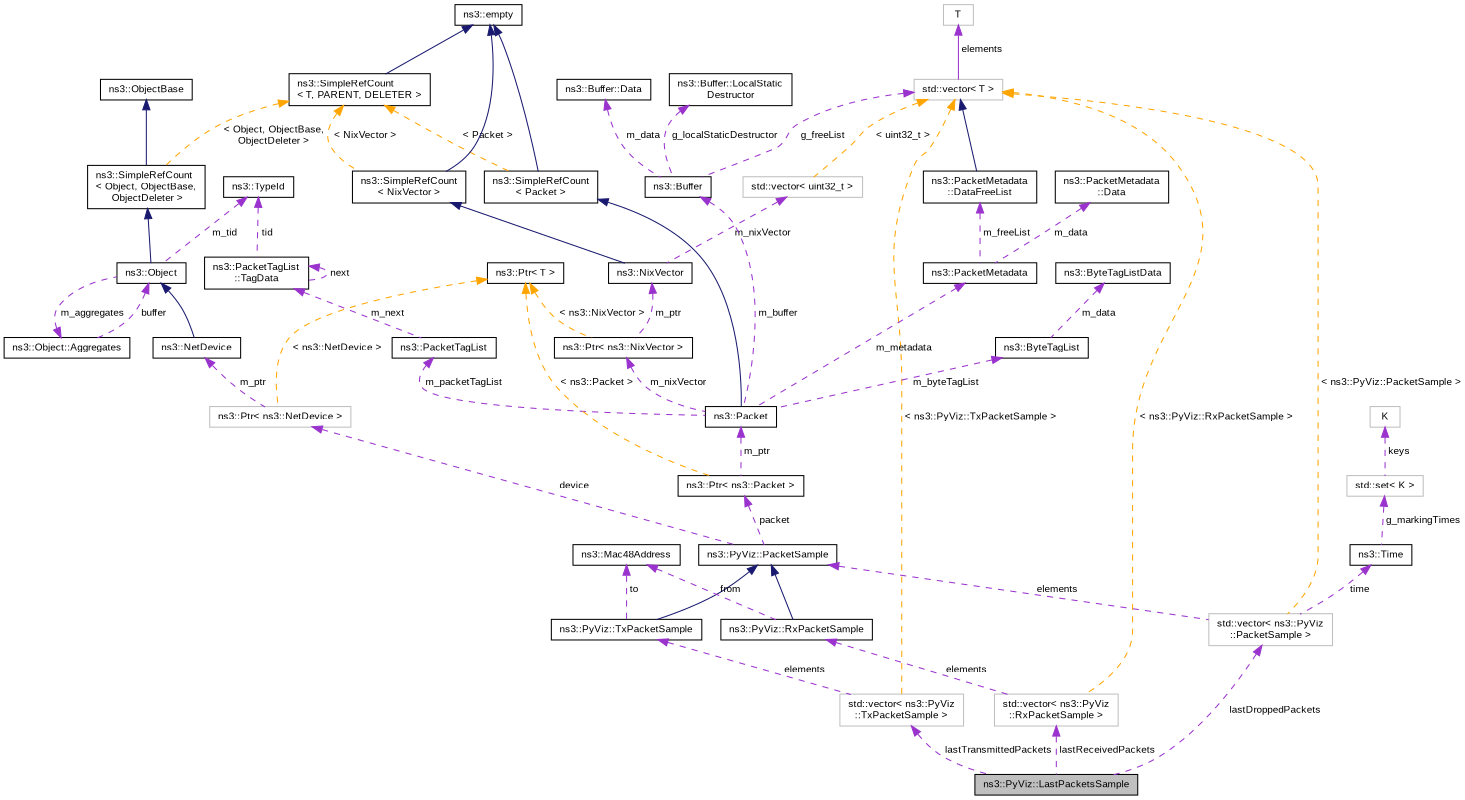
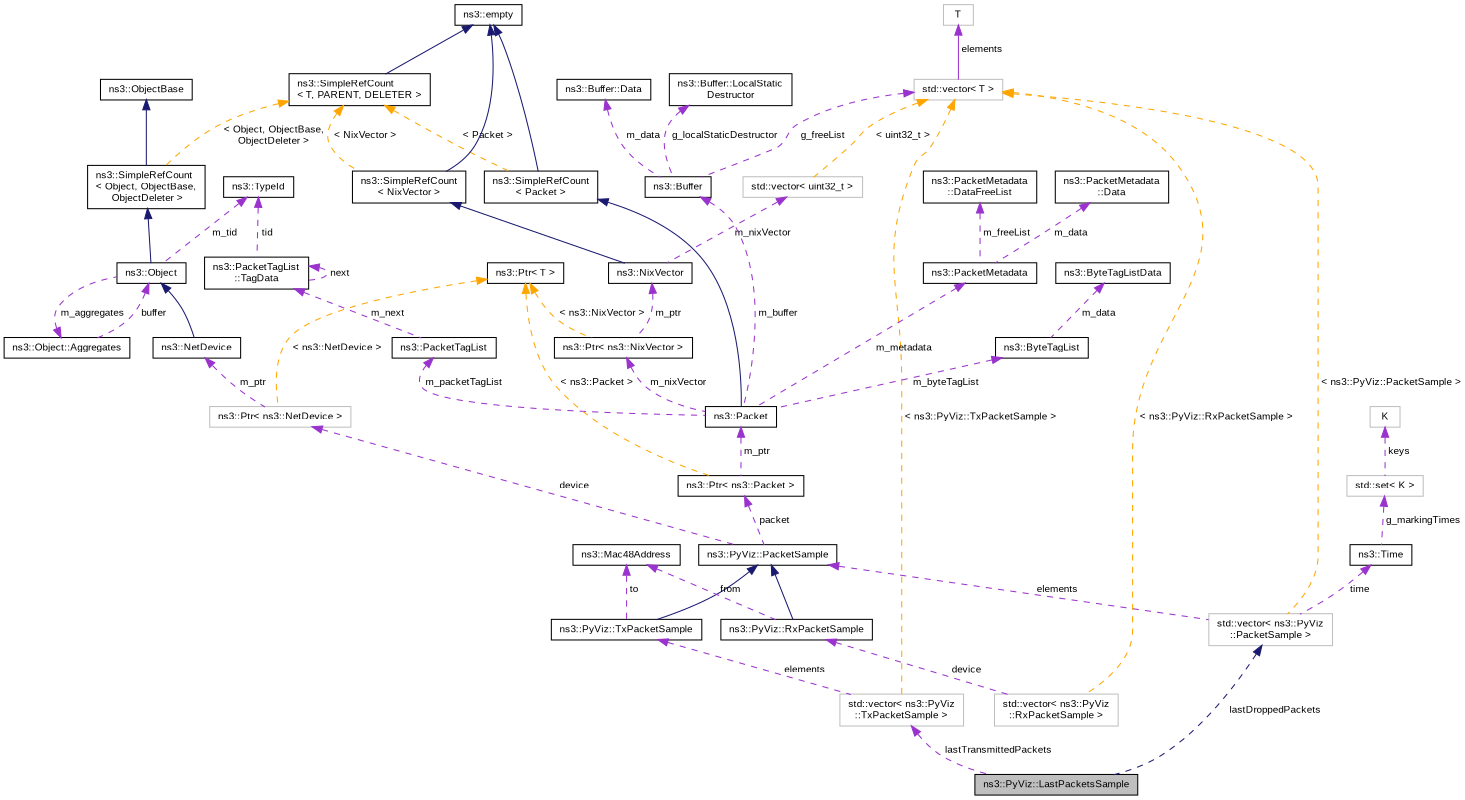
  digraph {
    fontname="Liberation Sans"
    rankdir=TB
    node [color=black fillcolor=white fontname="Liberation Sans" fontsize=10 shape=record style=filled]
    edge [color=darkorchid3 dir=back fontname="Liberation Sans" fontsize=10 labelfontname=Helvetica labelfontsize=10 style=dashed]
    n1 [fillcolor=grey75 fontcolor=black height=0.2 label="ns3::PyViz::LastPacketsSample" width=0.4]
    n2 [color=grey75 height=0.2 label="std::vector\< ns3::PyViz\l::RxPacketSample \>" width=0.4]
    n3 [height=0.2 label="ns3::PyViz::RxPacketSample" width=0.4]
    n4 [height=0.2 label="ns3::PyViz::PacketSample" width=0.4]
    n5 [color=grey75 height=0.2 label="std::vector\< ns3::PyViz\l::PacketSample \>" width=0.4]
    n6 [height=0.2 label="ns3::PyViz::TxPacketSample" width=0.4]
    n7 [color=grey75 height=0.2 label="std::vector\< ns3::PyViz\l::TxPacketSample \>" width=0.4]
    n8 [color=grey75 height=0.2 label="ns3::Ptr\< ns3::NetDevice \>" width=0.4]
    n9 [height=0.2 label="ns3::NetDevice" width=0.4]
    n10 [height=0.2 label="ns3::Object" width=0.4]
    n11 [height=0.2 label="ns3::Object::Aggregates" width=0.4]
    n12 [height=0.2 label="ns3::SimpleRefCount\l\< Object, ObjectBase,\l ObjectDeleter \>" width=0.4]
    n13 [height=0.2 label="ns3::ObjectBase" width=0.4]
    n14 [height=0.2 label="ns3::SimpleRefCount\l\< T, PARENT, DELETER \>" width=0.4]
    n15 [height=0.2 label="ns3::SimpleRefCount\l\< Packet \>" width=0.4]
    n16 [height=0.2 label="ns3::SimpleRefCount\l\< NixVector \>" width=0.4]
    n17 [height=0.2 label="ns3::Packet" width=0.4]
    n18 [height=0.2 label="ns3::NixVector" width=0.4]
    n19 [height=0.2 label="ns3::empty" width=0.4]
    n20 [height=0.2 label="ns3::TypeId" width=0.4]
    n21 [height=0.2 label="ns3::PacketTagList\l::TagData" width=0.4]
    n22 [height=0.2 label="ns3::PacketTagList" width=0.4]
    n23 [height=0.2 label="ns3::Ptr\< T \>" width=0.4]
    n24 [height=0.2 label="ns3::Ptr\< ns3::Packet \>" width=0.4]
    n25 [height=0.2 label="ns3::Ptr\< ns3::NixVector \>" width=0.4]
    n26 [height=0.2 label="ns3::Time" width=0.4]
    n27 [color=grey75 height=0.2 label="std::set\< K \>" width=0.4]
    n28 [color=grey75 height=0.2 label=K width=0.4]
    n29 [color=grey75 height=0.2 label="std::vector\< uint32_t \>" width=0.4]
    n30 [color=grey75 height=0.2 label="std::vector\< T \>" width=0.4]
    n31 [height=0.2 label="ns3::PacketMetadata\l::DataFreeList" width=0.4]
    n32 [height=0.2 label="ns3::Buffer" width=0.4]
    n33 [height=0.2 label="ns3::PacketMetadata" width=0.4]
    n34 [color=grey75 height=0.2 label=T width=0.4]
    n35 [height=0.2 label="ns3::PacketMetadata\l::Data" width=0.4]
    n36 [height=0.2 label="ns3::ByteTagList" width=0.4]
    n37 [height=0.2 label="ns3::ByteTagListData" width=0.4]
    n38 [height=0.2 label="ns3::Buffer::Data" width=0.4]
    n39 [height=0.2 label="ns3::Buffer::LocalStatic\lDestructor" width=0.4]
    n40 [height=0.2 label="ns3::Mac48Address" width=0.4]
-   n2 -> n1 [label=" lastReceivedPackets"]
-   n3 -> n2 [label=" elements"]
+   n3 -> n2 [label=" device"]
    n4 -> n3 [color=midnightblue style=solid]
    n4 -> n5 [label=" elements"]
    n4 -> n6 [color=midnightblue style=solid]
-   n5 -> n1 [label=" lastDroppedPackets"]
+   n5 -> n1 [color=midnightblue label=" lastDroppedPackets"]
    n6 -> n7 [label=" elements"]
    n7 -> n1 [label=" lastTransmittedPackets"]
    n8 -> n4 [label=" device"]
    n9 -> n8 [label=" m_ptr"]
    n10 -> n9 [color=midnightblue style=solid]
    n10 -> n11 [label=" buffer"]
    n11 -> n10 [label=" m_aggregates"]
    n12 -> n10 [color=midnightblue style=solid]
    n13 -> n12 [color=midnightblue style=solid]
    n14 -> n12 [color=orange label=" \< Object, ObjectBase,\l ObjectDeleter \>"]
    n14 -> n15 [color=orange label=" \< Packet \>"]
    n14 -> n16 [color=orange label=" \< NixVector \>"]
    n15 -> n17 [color=midnightblue style=solid]
    n16 -> n18 [color=midnightblue style=solid]
    n17 -> n24 [label=" m_ptr"]
    n18 -> n25 [label=" m_ptr"]
    n19 -> n14 [color=midnightblue style=solid]
    n19 -> n15 [color=midnightblue style=solid]
    n19 -> n16 [color=midnightblue style=solid]
    n20 -> n10 [label=" m_tid"]
    n20 -> n21 [label=" tid"]
    n21 -> n21 [label=" next"]
    n21 -> n22 [label=" m_next"]
    n22 -> n17 [label=" m_packetTagList"]
    n23 -> n8 [color=orange label=" \< ns3::NetDevice \>"]
    n23 -> n24 [color=orange label=" \< ns3::Packet \>"]
    n23 -> n25 [color=orange label=" \< ns3::NixVector \>"]
    n24 -> n4 [label=" packet"]
    n25 -> n17 [label=" m_nixVector"]
    n26 -> n5 [label=" time"]
    n27 -> n26 [label=" g_markingTimes"]
    n28 -> n27 [label=" keys"]
    n29 -> n18 [label=" m_nixVector"]
    n30 -> n2 [color=orange label=" \< ns3::PyViz::RxPacketSample \>"]
    n30 -> n5 [color=orange label=" \< ns3::PyViz::PacketSample \>"]
    n30 -> n7 [color=orange label=" \< ns3::PyViz::TxPacketSample \>"]
    n30 -> n29 [color=orange label=" \< uint32_t \>"]
-   n30 -> n31 [color=midnightblue style=solid]
    n30 -> n32 [label=" g_freeList"]
    n31 -> n33 [label=" m_freeList"]
    n32 -> n17 [label=" m_buffer"]
    n33 -> n17 [label=" m_metadata"]
    n34 -> n30 [label=" elements" style=solid]
    n35 -> n33 [label=" m_data"]
    n36 -> n17 [label=" m_byteTagList"]
    n37 -> n36 [label=" m_data"]
    n38 -> n32 [label=" m_data"]
    n39 -> n32 [label=" g_localStaticDestructor"]
    n40 -> n3 [label=" from"]
    n40 -> n6 [label=" to"]
  }
